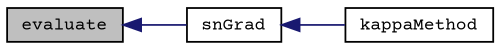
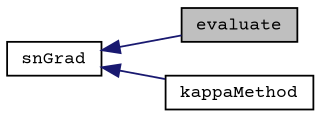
  digraph {
    fontname="Courier Prime"
    rankdir=LR
    node [color=black fontname="Courier Prime" fontsize=10 shape=record]
    edge [color=midnightblue dir=back fontname="Courier Prime" fontsize=10 labelfontname=Helvetica labelfontsize=10 style=solid]
    n1 [fillcolor=grey75 fontcolor=black height=0.2 label=evaluate style=filled width=0.4]
    n2 [height=0.2 label=snGrad width=0.4]
    n3 [height=0.2 label=kappaMethod width=0.4]
-   n1 -> n2
+   n2 -> n1
    n2 -> n3
  }
